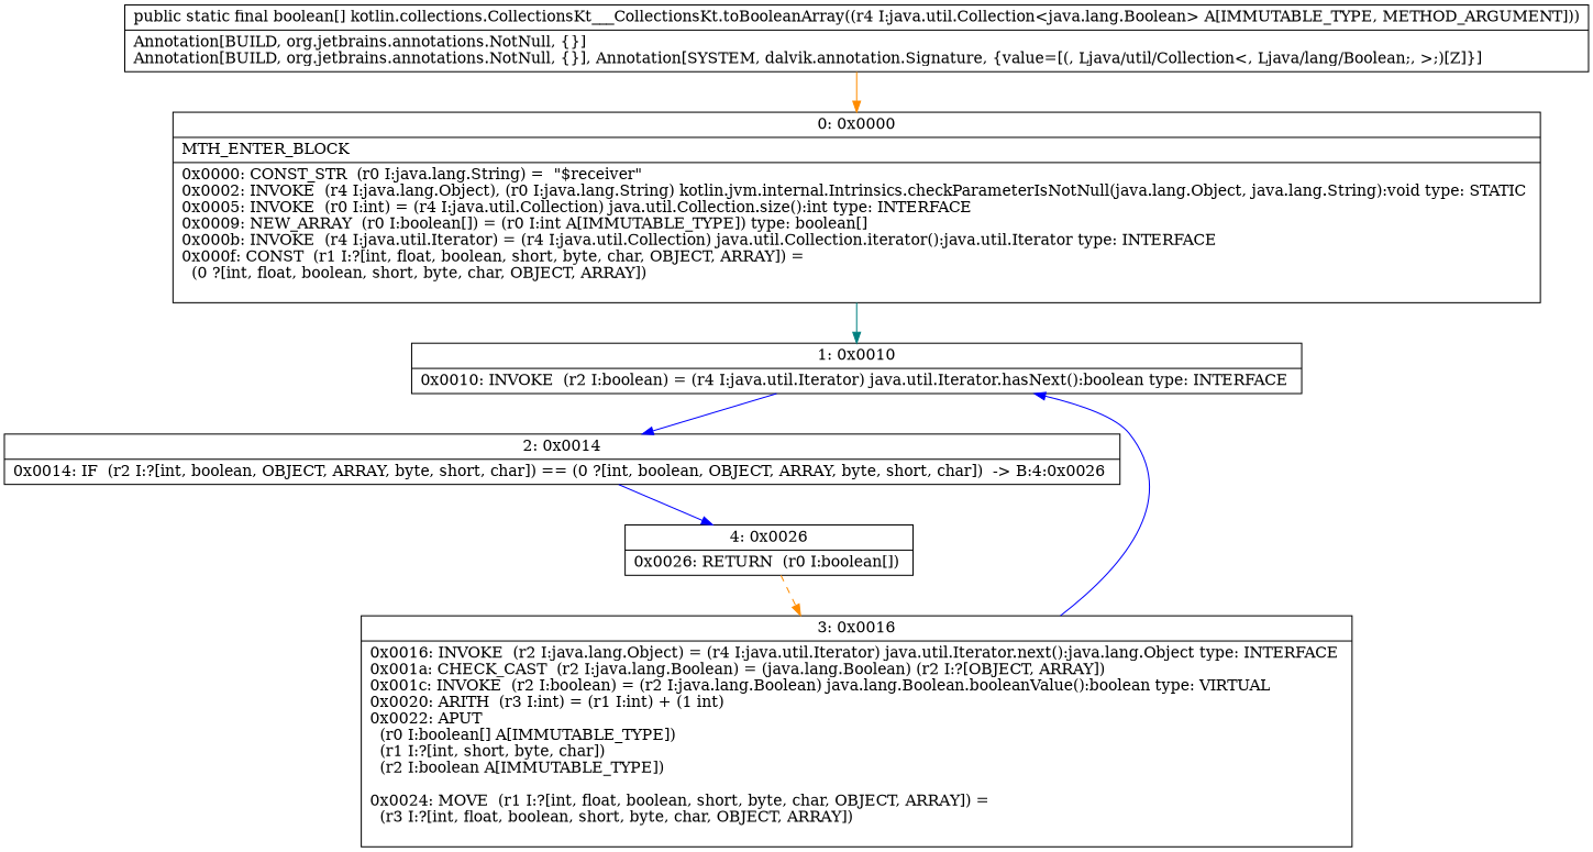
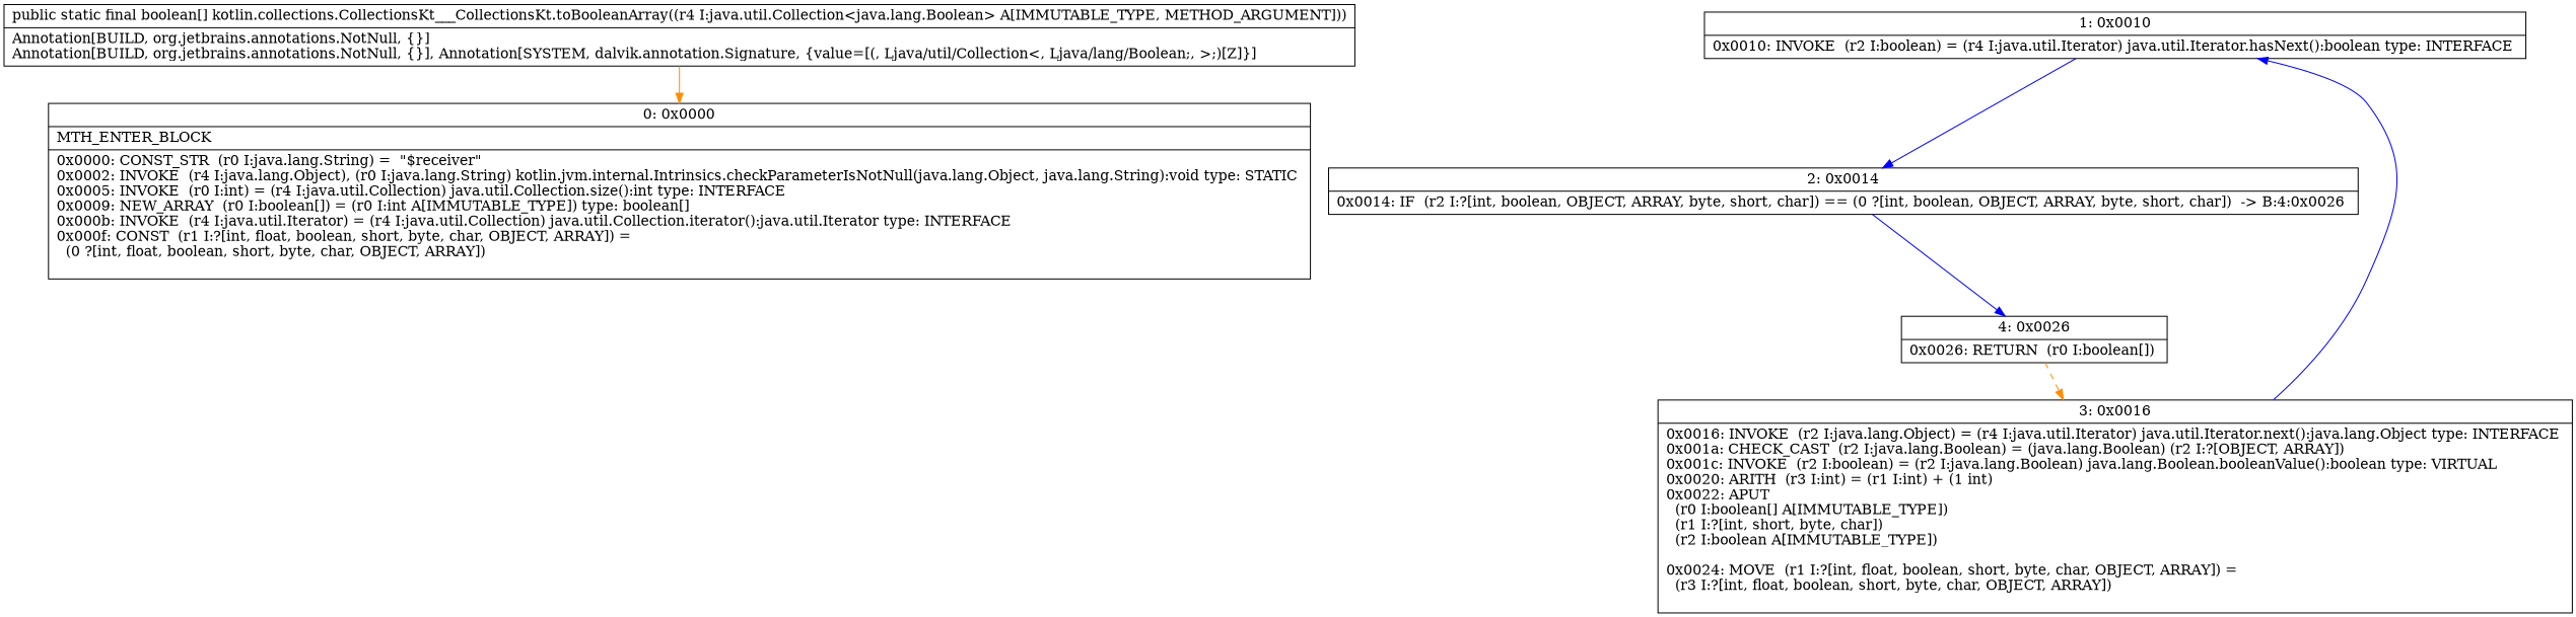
  digraph {
    node [shape=record]
    edge [color=blue]
    n1 [label="{0\:\ 0x0000|MTH_ENTER_BLOCK\l|0x0000: CONST_STR  (r0 I:java.lang.String) =  \"$receiver\" \l0x0002: INVOKE  (r4 I:java.lang.Object), (r0 I:java.lang.String) kotlin.jvm.internal.Intrinsics.checkParameterIsNotNull(java.lang.Object, java.lang.String):void type: STATIC \l0x0005: INVOKE  (r0 I:int) = (r4 I:java.util.Collection) java.util.Collection.size():int type: INTERFACE \l0x0009: NEW_ARRAY  (r0 I:boolean[]) = (r0 I:int A[IMMUTABLE_TYPE]) type: boolean[] \l0x000b: INVOKE  (r4 I:java.util.Iterator) = (r4 I:java.util.Collection) java.util.Collection.iterator():java.util.Iterator type: INTERFACE \l0x000f: CONST  (r1 I:?[int, float, boolean, short, byte, char, OBJECT, ARRAY]) = \l  (0 ?[int, float, boolean, short, byte, char, OBJECT, ARRAY])\l \l}"]
    n2 [label="{1\:\ 0x0010|0x0010: INVOKE  (r2 I:boolean) = (r4 I:java.util.Iterator) java.util.Iterator.hasNext():boolean type: INTERFACE \l}"]
    n3 [label="{2\:\ 0x0014|0x0014: IF  (r2 I:?[int, boolean, OBJECT, ARRAY, byte, short, char]) == (0 ?[int, boolean, OBJECT, ARRAY, byte, short, char])  \-\> B:4:0x0026 \l}"]
    n4 [label="{4\:\ 0x0026|0x0026: RETURN  (r0 I:boolean[]) \l}"]
    n5 [label="{3\:\ 0x0016|0x0016: INVOKE  (r2 I:java.lang.Object) = (r4 I:java.util.Iterator) java.util.Iterator.next():java.lang.Object type: INTERFACE \l0x001a: CHECK_CAST  (r2 I:java.lang.Boolean) = (java.lang.Boolean) (r2 I:?[OBJECT, ARRAY]) \l0x001c: INVOKE  (r2 I:boolean) = (r2 I:java.lang.Boolean) java.lang.Boolean.booleanValue():boolean type: VIRTUAL \l0x0020: ARITH  (r3 I:int) = (r1 I:int) + (1 int) \l0x0022: APUT  \l  (r0 I:boolean[] A[IMMUTABLE_TYPE])\l  (r1 I:?[int, short, byte, char])\l  (r2 I:boolean A[IMMUTABLE_TYPE])\l \l0x0024: MOVE  (r1 I:?[int, float, boolean, short, byte, char, OBJECT, ARRAY]) = \l  (r3 I:?[int, float, boolean, short, byte, char, OBJECT, ARRAY])\l \l}"]
    n6 [label="{public static final boolean[] kotlin.collections.CollectionsKt___CollectionsKt.toBooleanArray((r4 I:java.util.Collection\<java.lang.Boolean\> A[IMMUTABLE_TYPE, METHOD_ARGUMENT]))  | Annotation[BUILD, org.jetbrains.annotations.NotNull, \{\}]\lAnnotation[BUILD, org.jetbrains.annotations.NotNull, \{\}], Annotation[SYSTEM, dalvik.annotation.Signature, \{value=[(, Ljava\/util\/Collection\<, Ljava\/lang\/Boolean;, \>;)[Z]\}]\l}"]
-   n1 -> n2 [color=teal]
    n2 -> n3
    n3 -> n4
    n4 -> n5 [color=darkorange style=dashed]
    n5 -> n2
    n6 -> n1 [color=darkorange]
  }
